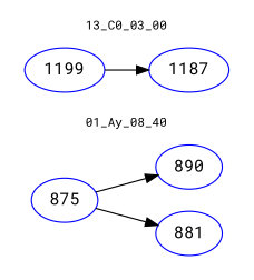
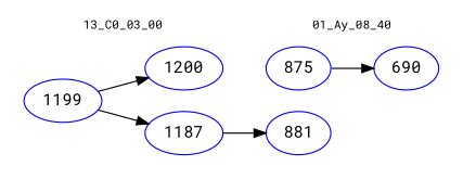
  digraph {
    fontname="Roboto Mono"
    rankdir=LR
    node [color=blue fontname="Roboto Mono"]
    edge [color=black fontname="Roboto Mono"]
    n1 [label=875]
    n2 [label=881]
-   n3 [label=890]
+   n3 [label=690]
    n4 [label=1199]
    n5 [label=1187]
+   n6 [label=1200]
    subgraph cluster_1 {
      color=white
      fontsize=10
      label="01_Ay_08_40"
      n1
      n2
      n3
    }
    subgraph cluster_2 {
      color=white
      fontsize=10
      label="13_C0_03_00"
      n4
      n5
+     n6
    }
-   n1 -> n2
+   n5 -> n2
    n1 -> n3
    n4 -> n5
+   n4 -> n6
  }
